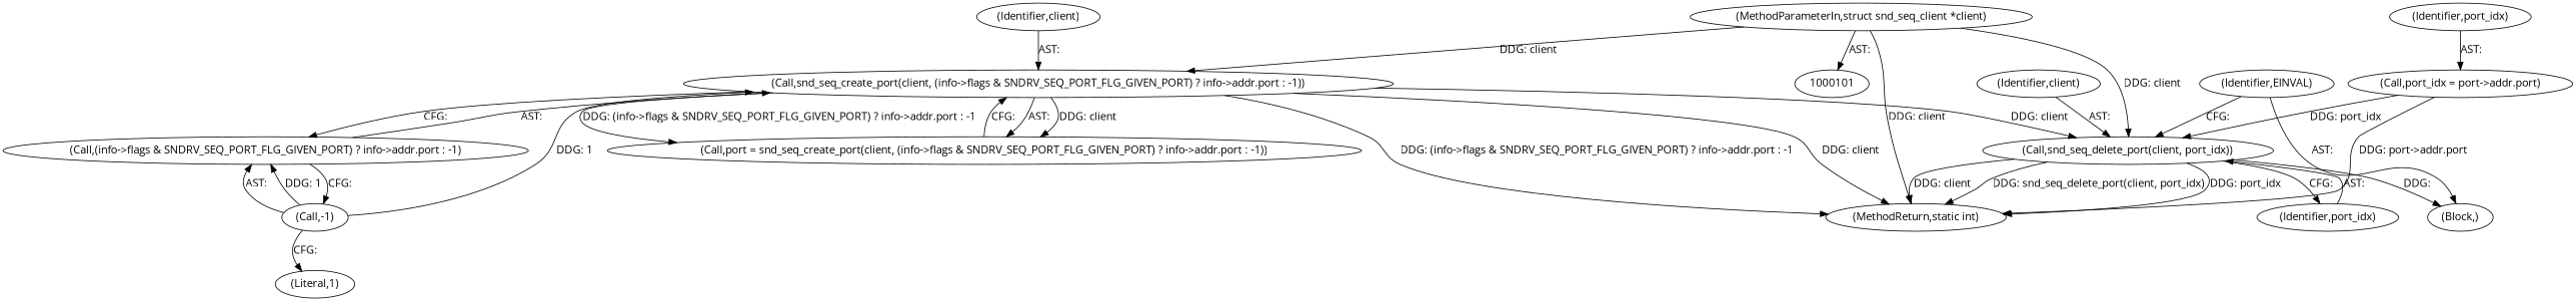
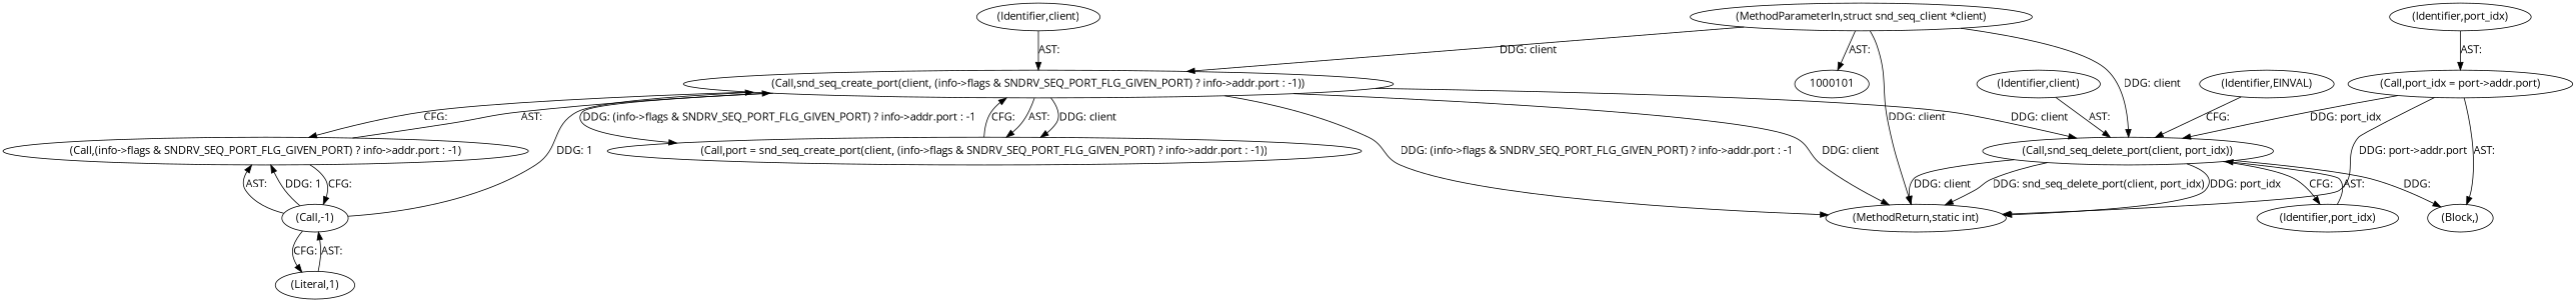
  digraph {
    fontname="Open Sans"
    node [fontname="Open Sans"]
    edge [fontname="Open Sans"]
    n1 [label="(Call,snd_seq_delete_port(client, port_idx))"]
    n2 [label="(MethodReturn,static int)"]
    n3 [label="(Identifier,port_idx)"]
    n4 [label="(Block,)"]
    n5 [label="(Call,snd_seq_create_port(client, (info->flags & SNDRV_SEQ_PORT_FLG_GIVEN_PORT) ? info->addr.port : -1))"]
    n6 [label="(Call,(info->flags & SNDRV_SEQ_PORT_FLG_GIVEN_PORT) ? info->addr.port : -1)"]
    n7 [label="(Call,port = snd_seq_create_port(client, (info->flags & SNDRV_SEQ_PORT_FLG_GIVEN_PORT) ? info->addr.port : -1))"]
    n8 [label="(Call,-1)"]
    n9 [label="(MethodParameterIn,struct snd_seq_client *client)"]
    1000101
    n11 [label="(Literal,1)"]
    n12 [label="(Call,port_idx = port->addr.port)"]
    n13 [label="(Identifier,port_idx)"]
    n14 [label="(Identifier,client)"]
    n15 [label="(Identifier,client)"]
    n16 [label="(Identifier,EINVAL)"]
    n1 -> n2 [label="DDG: snd_seq_delete_port(client, port_idx)"]
    n1 -> n2 [label="DDG: port_idx"]
    n1 -> n2 [label="DDG: client"]
    n1 -> n3 [label="CFG: "]
    n1 -> n4 [label="DDG: "]
    n3 -> n1 [label="AST: "]
    n5 -> n1 [label="DDG: client"]
    n5 -> n2 [label="DDG: (info->flags & SNDRV_SEQ_PORT_FLG_GIVEN_PORT) ? info->addr.port : -1"]
    n5 -> n2 [label="DDG: client"]
    n5 -> n6 [label="CFG: "]
    n5 -> n7 [label="AST: "]
    n5 -> n7 [label="DDG: client"]
    n5 -> n7 [label="DDG: (info->flags & SNDRV_SEQ_PORT_FLG_GIVEN_PORT) ? info->addr.port : -1"]
    n6 -> n5 [label="AST: "]
    n6 -> n8 [label="CFG: "]
    n7 -> n5 [label="CFG: "]
    n8 -> n5 [label="DDG: 1"]
    n8 -> n6 [label="AST: "]
    n8 -> n6 [label="DDG: 1"]
    n8 -> n11 [label="CFG: "]
    n9 -> n1 [label="DDG: client"]
    n9 -> n2 [label="DDG: client"]
    n9 -> n5 [label="DDG: client"]
    n9 -> 1000101 [label="AST: "]
+   n11 -> n8 [label="AST: "]
    n12 -> n1 [label="DDG: port_idx"]
    n12 -> n2 [label="DDG: port->addr.port"]
-   n16 -> n4 [label="AST: "]
+   n12 -> n4 [label="AST: "]
    n13 -> n12 [label="AST: "]
    n14 -> n1 [label="AST: "]
    n15 -> n5 [label="AST: "]
    n16 -> n1 [label="CFG: "]
  }
